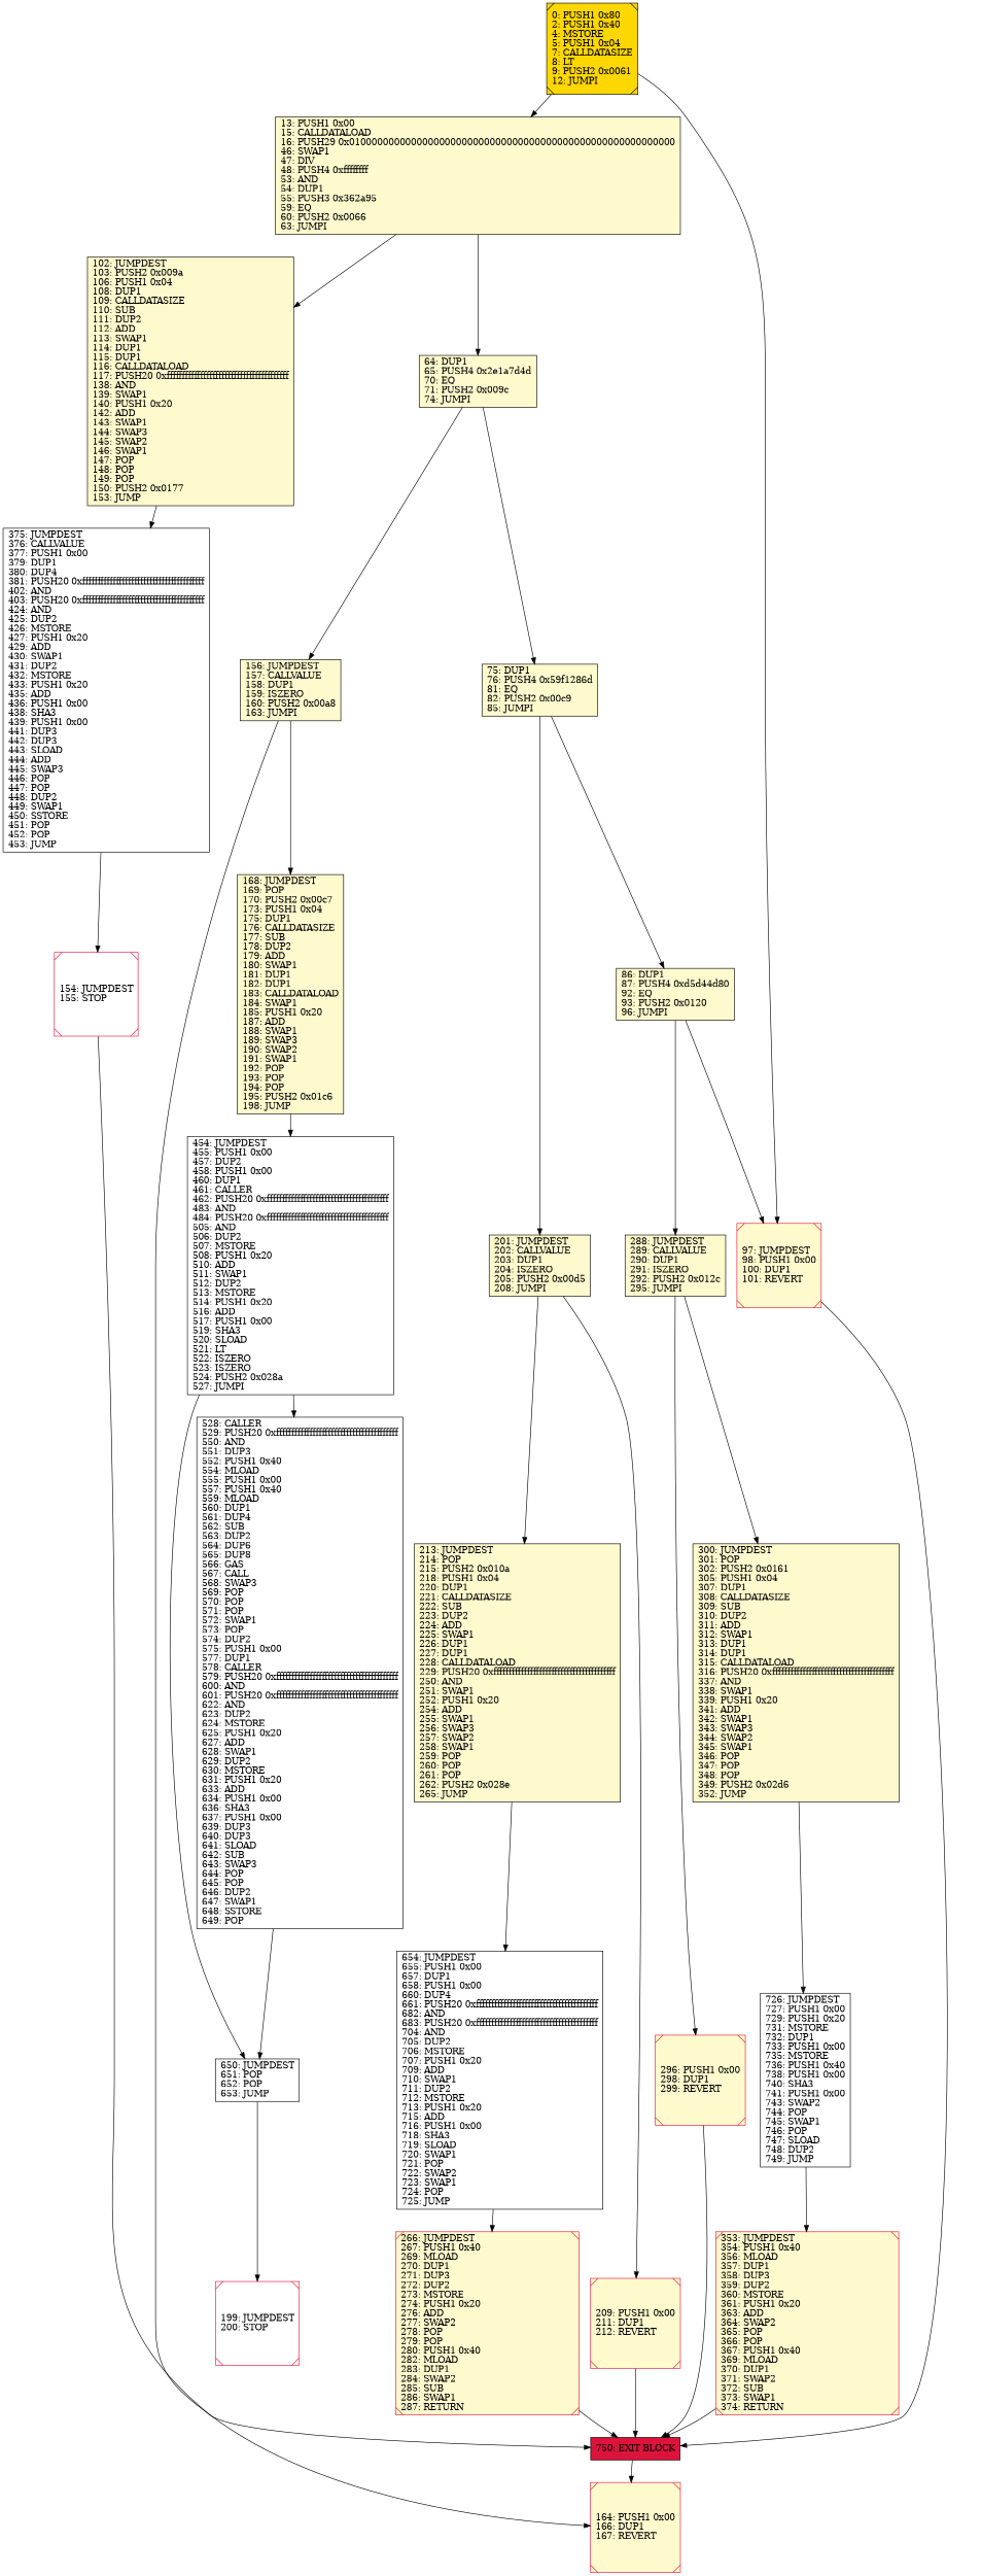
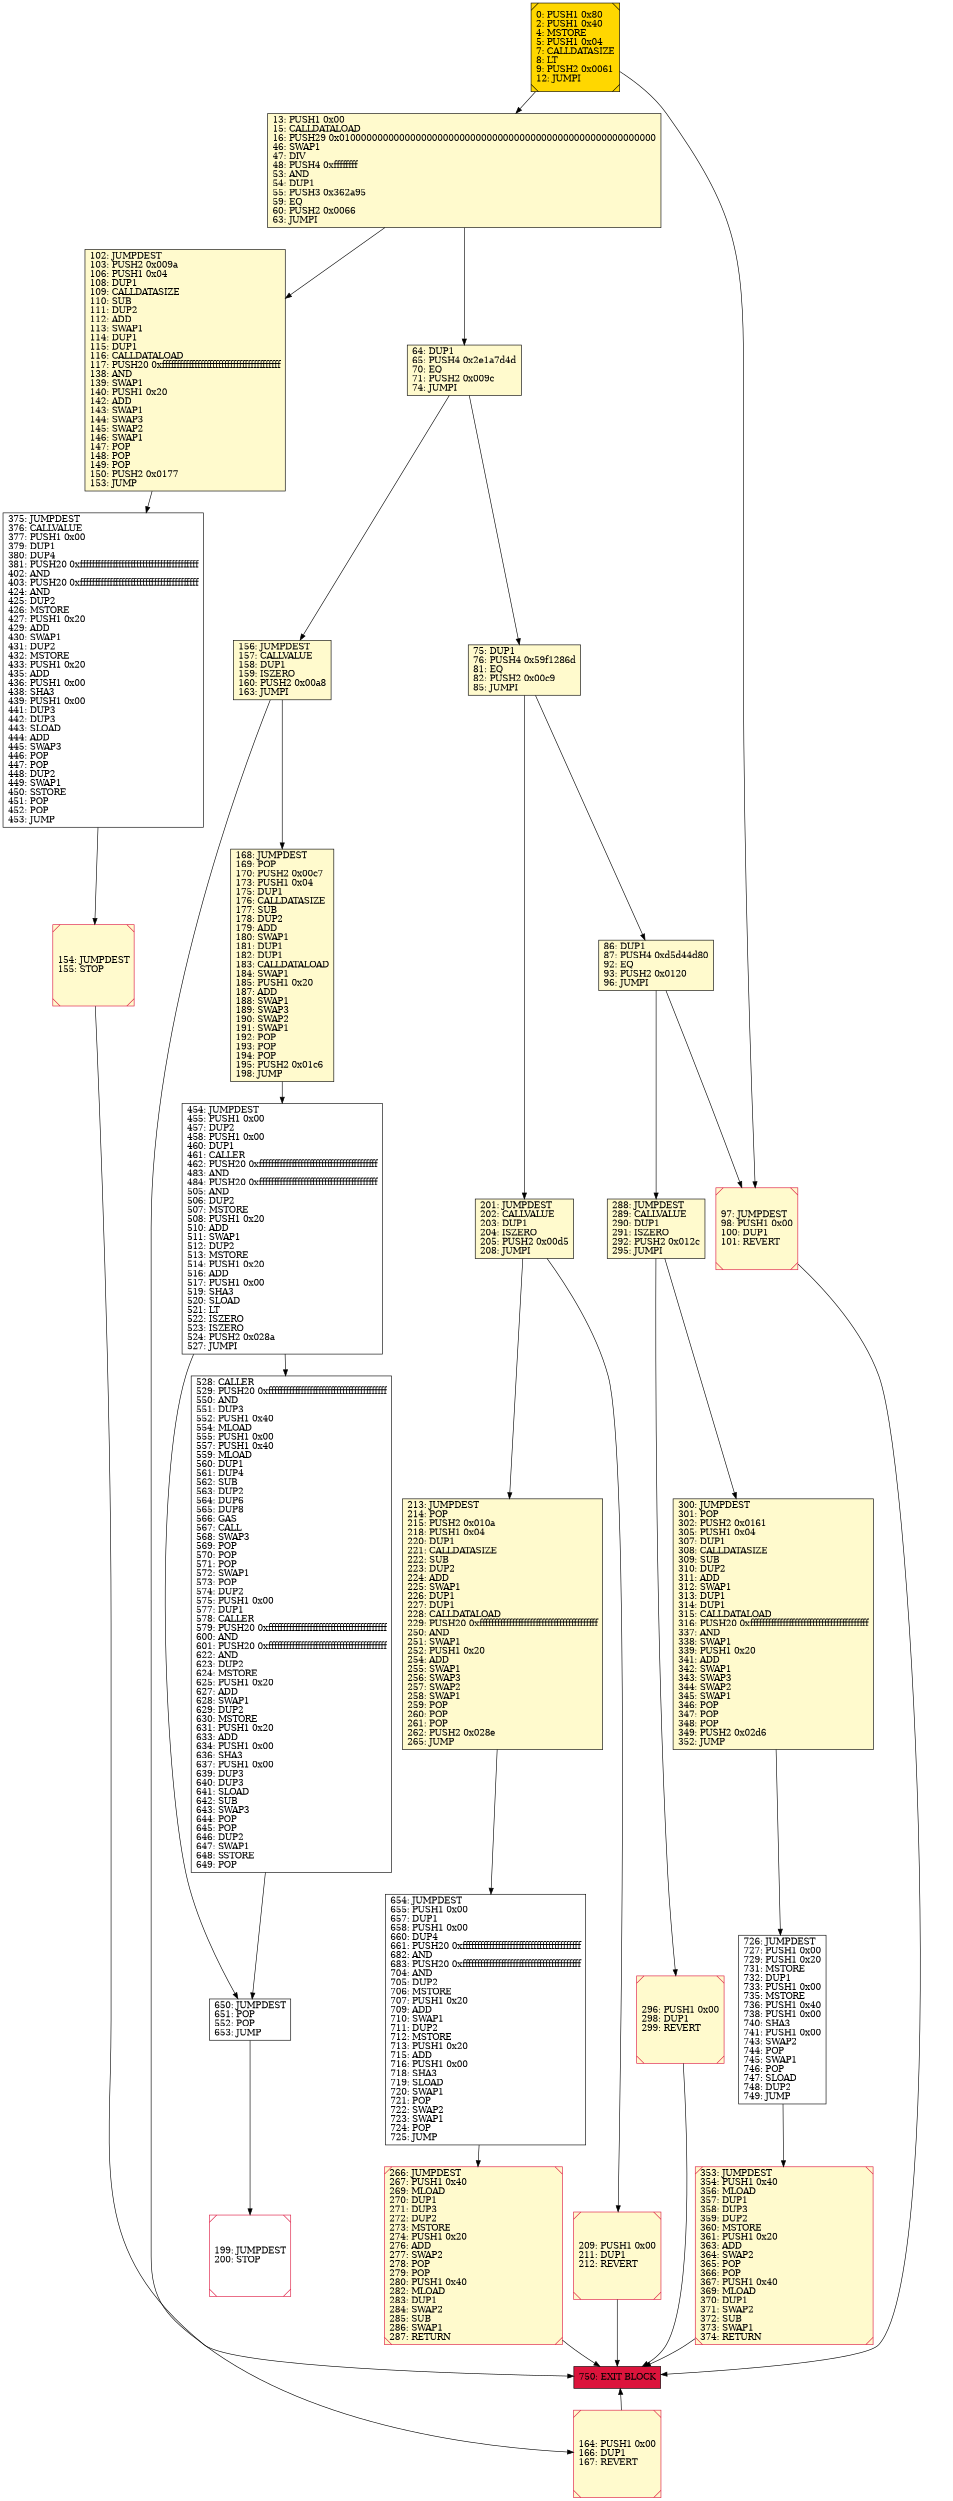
  digraph {
    fontname="DejaVu Serif"
    rankdir=UD
    node [color=black fillcolor=lemonchiffon fontcolor=black fontname="DejaVu Serif" shape=box style=filled]
    edge [fontname="DejaVu Serif"]
    n1 [label="288: JUMPDEST\l289: CALLVALUE\l290: DUP1\l291: ISZERO\l292: PUSH2 0x012c\l295: JUMPI\l"]
    n2 [color=crimson label="296: PUSH1 0x00\l298: DUP1\l299: REVERT\l" shape=Msquare]
    n3 [label="300: JUMPDEST\l301: POP\l302: PUSH2 0x0161\l305: PUSH1 0x04\l307: DUP1\l308: CALLDATASIZE\l309: SUB\l310: DUP2\l311: ADD\l312: SWAP1\l313: DUP1\l314: DUP1\l315: CALLDATALOAD\l316: PUSH20 0xffffffffffffffffffffffffffffffffffffffff\l337: AND\l338: SWAP1\l339: PUSH1 0x20\l341: ADD\l342: SWAP1\l343: SWAP3\l344: SWAP2\l345: SWAP1\l346: POP\l347: POP\l348: POP\l349: PUSH2 0x02d6\l352: JUMP\l"]
    n4 [fillcolor=crimson label="750: EXIT BLOCK\l"]
    n5 [fillcolor=white label="726: JUMPDEST\l727: PUSH1 0x00\l729: PUSH1 0x20\l731: MSTORE\l732: DUP1\l733: PUSH1 0x00\l735: MSTORE\l736: PUSH1 0x40\l738: PUSH1 0x00\l740: SHA3\l741: PUSH1 0x00\l743: SWAP2\l744: POP\l745: SWAP1\l746: POP\l747: SLOAD\l748: DUP2\l749: JUMP\l"]
-   n6 [fillcolor=white label="650: JUMPDEST\l651: POP\l652: POP\l653: JUMP\l"]
+   n6 [fillcolor=white label="650: JUMPDEST\l651: POP\l552: POP\l653: JUMP\l"]
    n7 [color=crimson fillcolor=white label="199: JUMPDEST\l200: STOP\l" shape=Msquare]
    n8 [label="156: JUMPDEST\l157: CALLVALUE\l158: DUP1\l159: ISZERO\l160: PUSH2 0x00a8\l163: JUMPI\l"]
    n9 [color=crimson label="164: PUSH1 0x00\l166: DUP1\l167: REVERT\l" shape=Msquare]
    n10 [label="168: JUMPDEST\l169: POP\l170: PUSH2 0x00c7\l173: PUSH1 0x04\l175: DUP1\l176: CALLDATASIZE\l177: SUB\l178: DUP2\l179: ADD\l180: SWAP1\l181: DUP1\l182: DUP1\l183: CALLDATALOAD\l184: SWAP1\l185: PUSH1 0x20\l187: ADD\l188: SWAP1\l189: SWAP3\l190: SWAP2\l191: SWAP1\l192: POP\l193: POP\l194: POP\l195: PUSH2 0x01c6\l198: JUMP\l"]
    n11 [fillcolor=white label="454: JUMPDEST\l455: PUSH1 0x00\l457: DUP2\l458: PUSH1 0x00\l460: DUP1\l461: CALLER\l462: PUSH20 0xffffffffffffffffffffffffffffffffffffffff\l483: AND\l484: PUSH20 0xffffffffffffffffffffffffffffffffffffffff\l505: AND\l506: DUP2\l507: MSTORE\l508: PUSH1 0x20\l510: ADD\l511: SWAP1\l512: DUP2\l513: MSTORE\l514: PUSH1 0x20\l516: ADD\l517: PUSH1 0x00\l519: SHA3\l520: SLOAD\l521: LT\l522: ISZERO\l523: ISZERO\l524: PUSH2 0x028a\l527: JUMPI\l"]
    n12 [label="86: DUP1\l87: PUSH4 0xd5d44d80\l92: EQ\l93: PUSH2 0x0120\l96: JUMPI\l"]
    n13 [color=crimson label="97: JUMPDEST\l98: PUSH1 0x00\l100: DUP1\l101: REVERT\l" shape=Msquare]
    n14 [color=crimson label="353: JUMPDEST\l354: PUSH1 0x40\l356: MLOAD\l357: DUP1\l358: DUP3\l359: DUP2\l360: MSTORE\l361: PUSH1 0x20\l363: ADD\l364: SWAP2\l365: POP\l366: POP\l367: PUSH1 0x40\l369: MLOAD\l370: DUP1\l371: SWAP2\l372: SUB\l373: SWAP1\l374: RETURN\l" shape=Msquare]
-   n15 [color=crimson fillcolor=white label="154: JUMPDEST\l155: STOP\l" shape=Msquare]
+   n15 [color=crimson label="154: JUMPDEST\l155: STOP\l" shape=Msquare]
    n16 [label="13: PUSH1 0x00\l15: CALLDATALOAD\l16: PUSH29 0x0100000000000000000000000000000000000000000000000000000000\l46: SWAP1\l47: DIV\l48: PUSH4 0xffffffff\l53: AND\l54: DUP1\l55: PUSH3 0x362a95\l59: EQ\l60: PUSH2 0x0066\l63: JUMPI\l"]
    n17 [label="102: JUMPDEST\l103: PUSH2 0x009a\l106: PUSH1 0x04\l108: DUP1\l109: CALLDATASIZE\l110: SUB\l111: DUP2\l112: ADD\l113: SWAP1\l114: DUP1\l115: DUP1\l116: CALLDATALOAD\l117: PUSH20 0xffffffffffffffffffffffffffffffffffffffff\l138: AND\l139: SWAP1\l140: PUSH1 0x20\l142: ADD\l143: SWAP1\l144: SWAP3\l145: SWAP2\l146: SWAP1\l147: POP\l148: POP\l149: POP\l150: PUSH2 0x0177\l153: JUMP\l"]
    n18 [label="64: DUP1\l65: PUSH4 0x2e1a7d4d\l70: EQ\l71: PUSH2 0x009c\l74: JUMPI\l"]
    n19 [fillcolor=white label="375: JUMPDEST\l376: CALLVALUE\l377: PUSH1 0x00\l379: DUP1\l380: DUP4\l381: PUSH20 0xffffffffffffffffffffffffffffffffffffffff\l402: AND\l403: PUSH20 0xffffffffffffffffffffffffffffffffffffffff\l424: AND\l425: DUP2\l426: MSTORE\l427: PUSH1 0x20\l429: ADD\l430: SWAP1\l431: DUP2\l432: MSTORE\l433: PUSH1 0x20\l435: ADD\l436: PUSH1 0x00\l438: SHA3\l439: PUSH1 0x00\l441: DUP3\l442: DUP3\l443: SLOAD\l444: ADD\l445: SWAP3\l446: POP\l447: POP\l448: DUP2\l449: SWAP1\l450: SSTORE\l451: POP\l452: POP\l453: JUMP\l"]
    n20 [label="75: DUP1\l76: PUSH4 0x59f1286d\l81: EQ\l82: PUSH2 0x00c9\l85: JUMPI\l"]
    n21 [fillcolor=white label="654: JUMPDEST\l655: PUSH1 0x00\l657: DUP1\l658: PUSH1 0x00\l660: DUP4\l661: PUSH20 0xffffffffffffffffffffffffffffffffffffffff\l682: AND\l683: PUSH20 0xffffffffffffffffffffffffffffffffffffffff\l704: AND\l705: DUP2\l706: MSTORE\l707: PUSH1 0x20\l709: ADD\l710: SWAP1\l711: DUP2\l712: MSTORE\l713: PUSH1 0x20\l715: ADD\l716: PUSH1 0x00\l718: SHA3\l719: SLOAD\l720: SWAP1\l721: POP\l722: SWAP2\l723: SWAP1\l724: POP\l725: JUMP\l"]
    n22 [color=crimson label="266: JUMPDEST\l267: PUSH1 0x40\l269: MLOAD\l270: DUP1\l271: DUP3\l272: DUP2\l273: MSTORE\l274: PUSH1 0x20\l276: ADD\l277: SWAP2\l278: POP\l279: POP\l280: PUSH1 0x40\l282: MLOAD\l283: DUP1\l284: SWAP2\l285: SUB\l286: SWAP1\l287: RETURN\l" shape=Msquare]
    n23 [fillcolor=white label="528: CALLER\l529: PUSH20 0xffffffffffffffffffffffffffffffffffffffff\l550: AND\l551: DUP3\l552: PUSH1 0x40\l554: MLOAD\l555: PUSH1 0x00\l557: PUSH1 0x40\l559: MLOAD\l560: DUP1\l561: DUP4\l562: SUB\l563: DUP2\l564: DUP6\l565: DUP8\l566: GAS\l567: CALL\l568: SWAP3\l569: POP\l570: POP\l571: POP\l572: SWAP1\l573: POP\l574: DUP2\l575: PUSH1 0x00\l577: DUP1\l578: CALLER\l579: PUSH20 0xffffffffffffffffffffffffffffffffffffffff\l600: AND\l601: PUSH20 0xffffffffffffffffffffffffffffffffffffffff\l622: AND\l623: DUP2\l624: MSTORE\l625: PUSH1 0x20\l627: ADD\l628: SWAP1\l629: DUP2\l630: MSTORE\l631: PUSH1 0x20\l633: ADD\l634: PUSH1 0x00\l636: SHA3\l637: PUSH1 0x00\l639: DUP3\l640: DUP3\l641: SLOAD\l642: SUB\l643: SWAP3\l644: POP\l645: POP\l646: DUP2\l647: SWAP1\l648: SSTORE\l649: POP\l"]
    n24 [fillcolor=gold label="0: PUSH1 0x80\l2: PUSH1 0x40\l4: MSTORE\l5: PUSH1 0x04\l7: CALLDATASIZE\l8: LT\l9: PUSH2 0x0061\l12: JUMPI\l" shape=Msquare]
    n25 [label="213: JUMPDEST\l214: POP\l215: PUSH2 0x010a\l218: PUSH1 0x04\l220: DUP1\l221: CALLDATASIZE\l222: SUB\l223: DUP2\l224: ADD\l225: SWAP1\l226: DUP1\l227: DUP1\l228: CALLDATALOAD\l229: PUSH20 0xffffffffffffffffffffffffffffffffffffffff\l250: AND\l251: SWAP1\l252: PUSH1 0x20\l254: ADD\l255: SWAP1\l256: SWAP3\l257: SWAP2\l258: SWAP1\l259: POP\l260: POP\l261: POP\l262: PUSH2 0x028e\l265: JUMP\l"]
    n26 [label="201: JUMPDEST\l202: CALLVALUE\l203: DUP1\l204: ISZERO\l205: PUSH2 0x00d5\l208: JUMPI\l"]
    n27 [color=crimson label="209: PUSH1 0x00\l211: DUP1\l212: REVERT\l" shape=Msquare]
    n1 -> n2
    n1 -> n3
    n2 -> n4
    n3 -> n5
    n5 -> n14
    n6 -> n7
    n8 -> n9
    n8 -> n10
-   n4 -> n9
+   n9 -> n4
    n10 -> n11
    n11 -> n6
    n11 -> n23
    n12 -> n1
    n12 -> n13
    n13 -> n4
    n14 -> n4
    n15 -> n4
    n16 -> n17
    n16 -> n18
    n17 -> n19
    n18 -> n8
    n18 -> n20
    n19 -> n15
    n20 -> n12
    n20 -> n26
    n21 -> n22
    n22 -> n4
    n23 -> n6
    n24 -> n13
    n24 -> n16
    n25 -> n21
    n26 -> n25
    n26 -> n27
    n27 -> n4
  }
